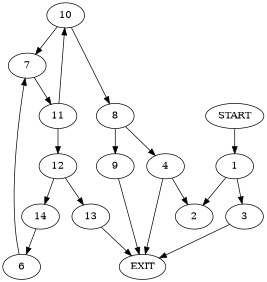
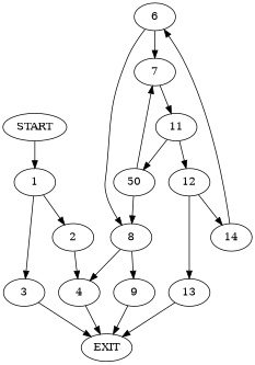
  digraph {
    n1 [label=START]
    1
    2
    3
    n5 [label=EXIT]
    4
    6
    7
    8
    11
    9
-   10
+   10 [label=50]
    12
    13
    14
    n1 -> 1
    1 -> 2
    1 -> 3
-   4 -> 2
+   2 -> 4
    3 -> n5
    4 -> n5
    6 -> 7
+   6 -> 8
    7 -> 11
    8 -> 4
    8 -> 9
    11 -> 10
    11 -> 12
    9 -> n5
    10 -> 7
    10 -> 8
    12 -> 13
    12 -> 14
    13 -> n5
    14 -> 6
  }
